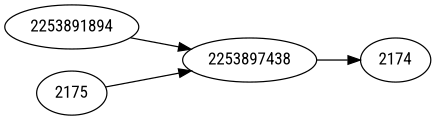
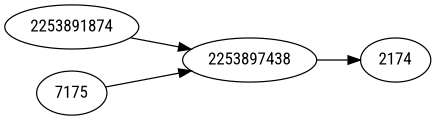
  strict digraph {
    fontname="Roboto Condensed"
    rankdir=LR
    node [fontname="Roboto Condensed"]
    edge [fontname="Roboto Condensed"]
-   2253891894
+   2253891894 [label=2253891874]
    2253897438
    2174
-   2175
+   2175 [label=7175]
    2253891894 -> 2253897438
    2253897438 -> 2174
    2175 -> 2253897438
  }
